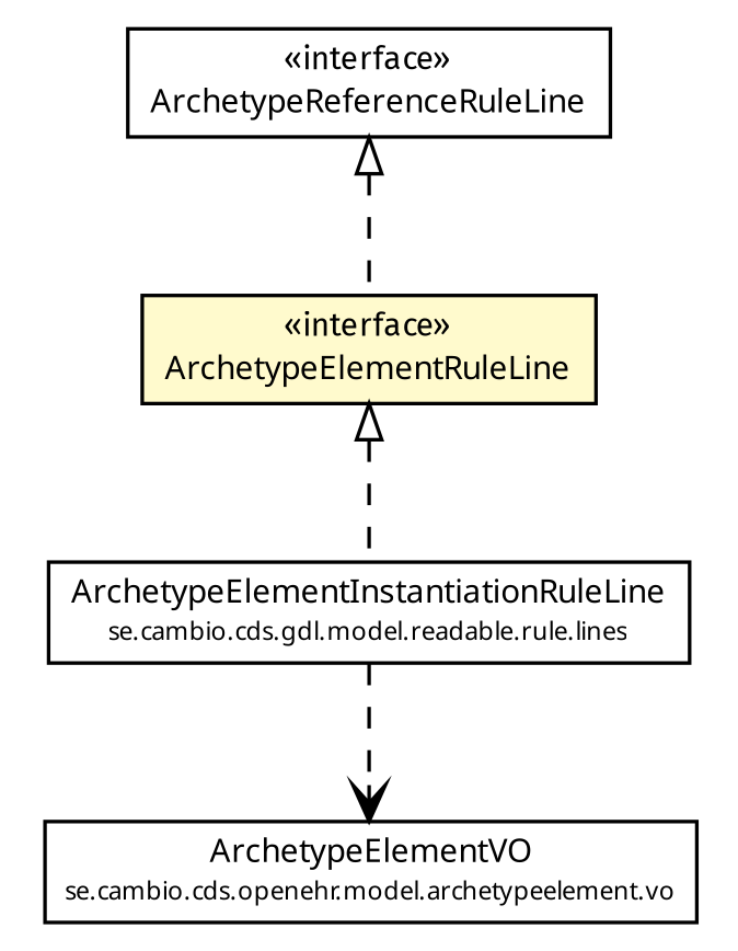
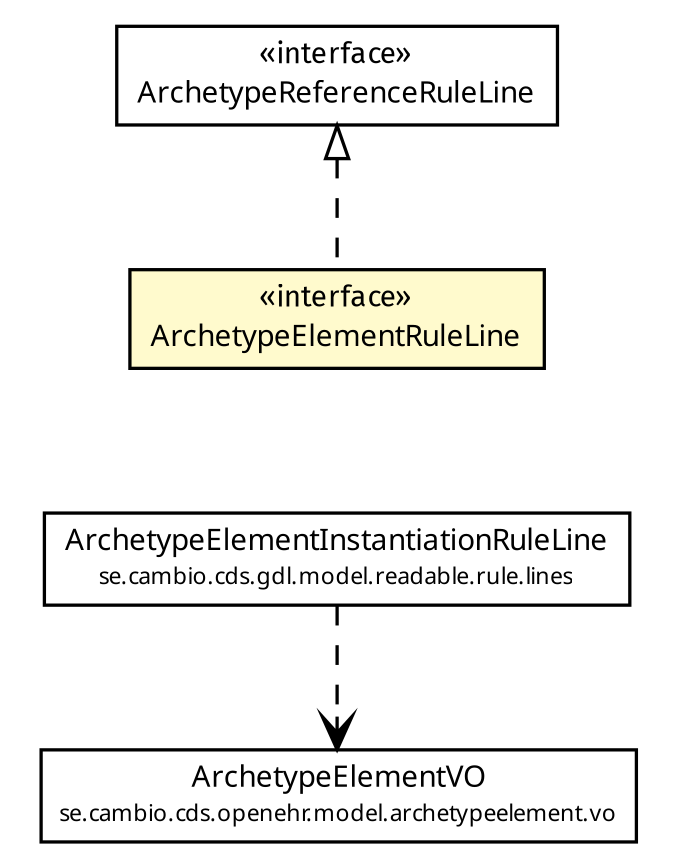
  digraph {
    fontname="Fira Sans"
    nodesep=0.25
    ranksep=0.5
    node [fontcolor=black fontname="Fira Sans" fontsize=9.0 shape=plaintext]
    edge [fontname="Fira Sans" fontsize=10 headport=p labelfontname="Trebuchet MS" labelfontsize=10 style=dashed tailport=p arrowtail=empty dir=back]
    n1 [label=<<table title="se.cambio.cds.gdl.model.readable.rule.lines.ArchetypeElementInstantiationRuleLine" border="0" cellborder="1" cellspacing="0" cellpadding="2" port="p" href="../ArchetypeElementInstantiationRuleLine.html"> 		<tr><td><table border="0" cellspacing="0" cellpadding="1"> <tr><td align="center" balign="center"><font face="Trebuchet MS"> ArchetypeElementInstantiationRuleLine </font></td></tr> <tr><td align="center" balign="center"><font face="Trebuchet MS" point-size="7.0"> se.cambio.cds.gdl.model.readable.rule.lines </font></td></tr> 		</table></td></tr> 		</table>>]
    n2 [label=<<table title="se.cambio.cds.openehr.model.archetypeelement.vo.ArchetypeElementVO" border="0" cellborder="1" cellspacing="0" cellpadding="2" port="p" href="../../../../../../openehr/model/archetypeelement/vo/ArchetypeElementVO.html"> 		<tr><td><table border="0" cellspacing="0" cellpadding="1"> <tr><td align="center" balign="center"><font face="Trebuchet MS"> ArchetypeElementVO </font></td></tr> <tr><td align="center" balign="center"><font face="Trebuchet MS" point-size="7.0"> se.cambio.cds.openehr.model.archetypeelement.vo </font></td></tr> 		</table></td></tr> 		</table>>]
    n3 [label=<<table title="se.cambio.cds.gdl.model.readable.rule.lines.interfaces.ArchetypeReferenceRuleLine" border="0" cellborder="1" cellspacing="0" cellpadding="2" port="p" href="./ArchetypeReferenceRuleLine.html"> 		<tr><td><table border="0" cellspacing="0" cellpadding="1"> <tr><td align="center" balign="center"> &#171;interface&#187; </td></tr> <tr><td align="center" balign="center"><font face="Trebuchet MS"> ArchetypeReferenceRuleLine </font></td></tr> 		</table></td></tr> 		</table>>]
    n4 [label=<<table title="se.cambio.cds.gdl.model.readable.rule.lines.interfaces.ArchetypeElementRuleLine" border="0" cellborder="1" cellspacing="0" cellpadding="2" port="p" bgcolor="lemonChiffon" href="./ArchetypeElementRuleLine.html"> 		<tr><td><table border="0" cellspacing="0" cellpadding="1"> <tr><td align="center" balign="center"> &#171;interface&#187; </td></tr> <tr><td align="center" balign="center"><font face="Trebuchet MS"> ArchetypeElementRuleLine </font></td></tr> 		</table></td></tr> 		</table>>]
    n1 -> n2 [arrowhead=open color=black fontcolor=black fontsize=10.0 arrowtail="" dir=""]
    n3 -> n4
-   n4 -> n1
  }
